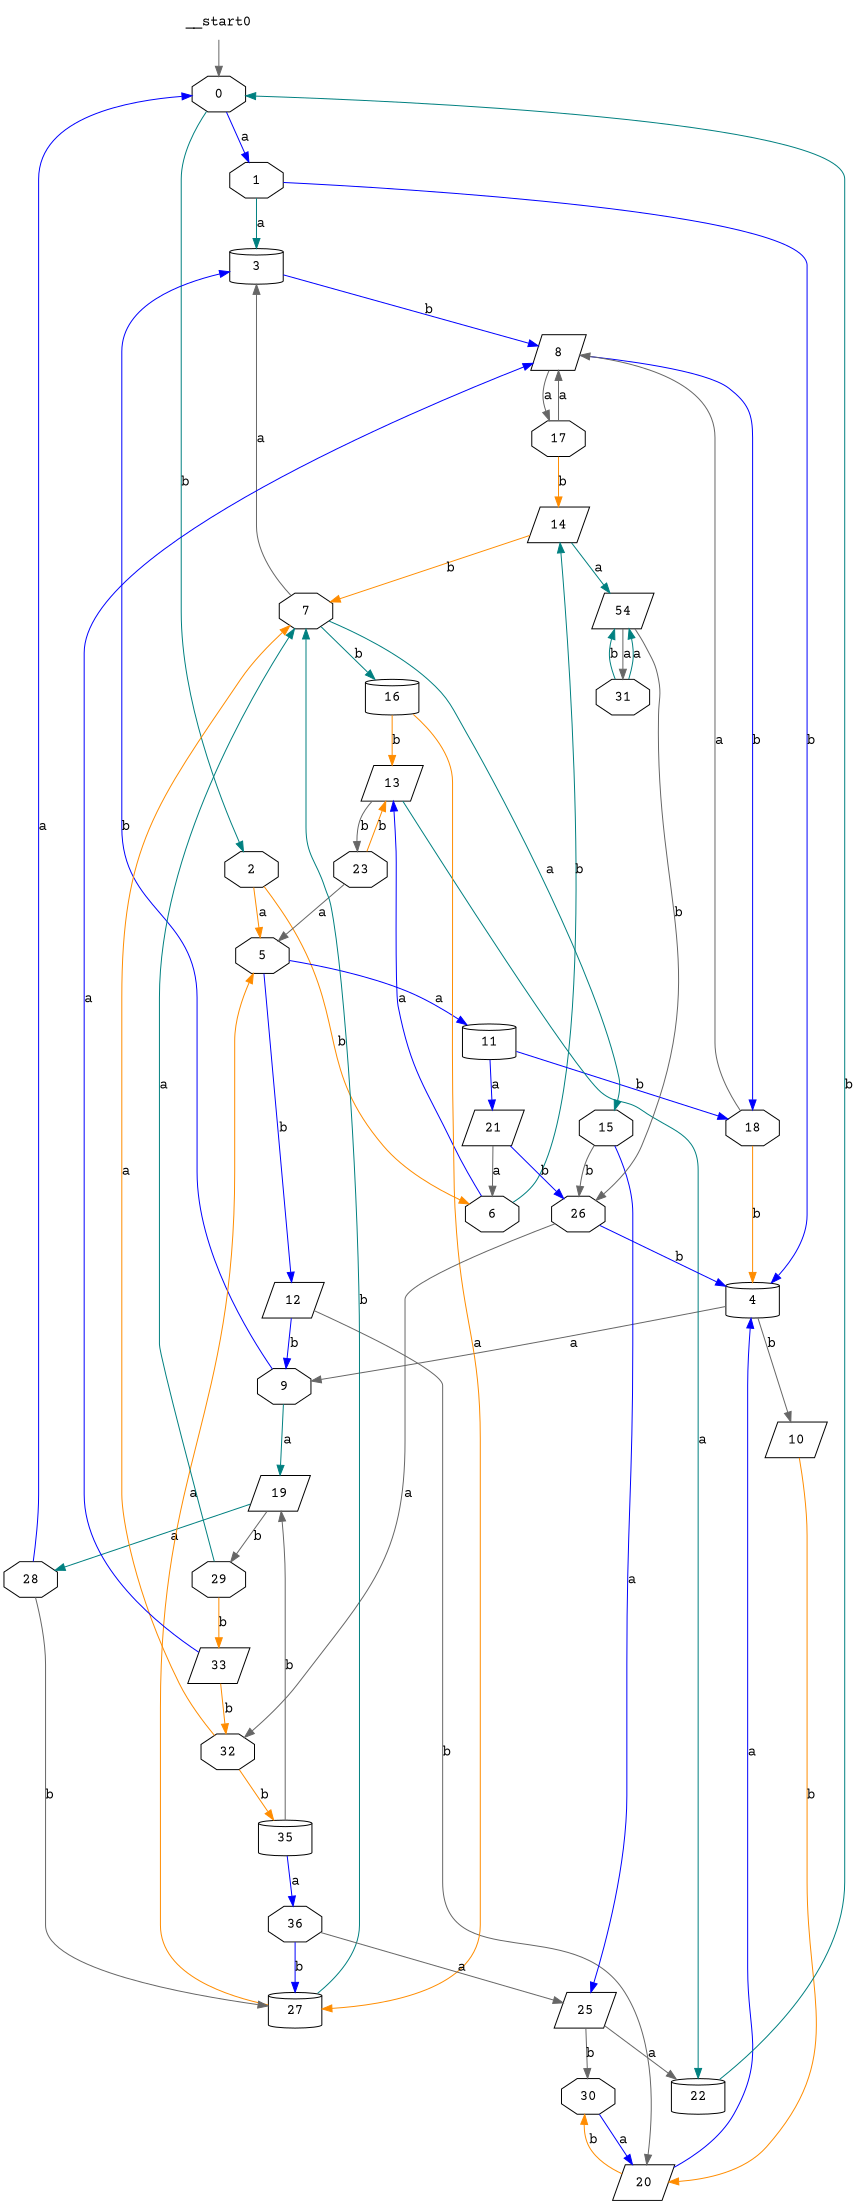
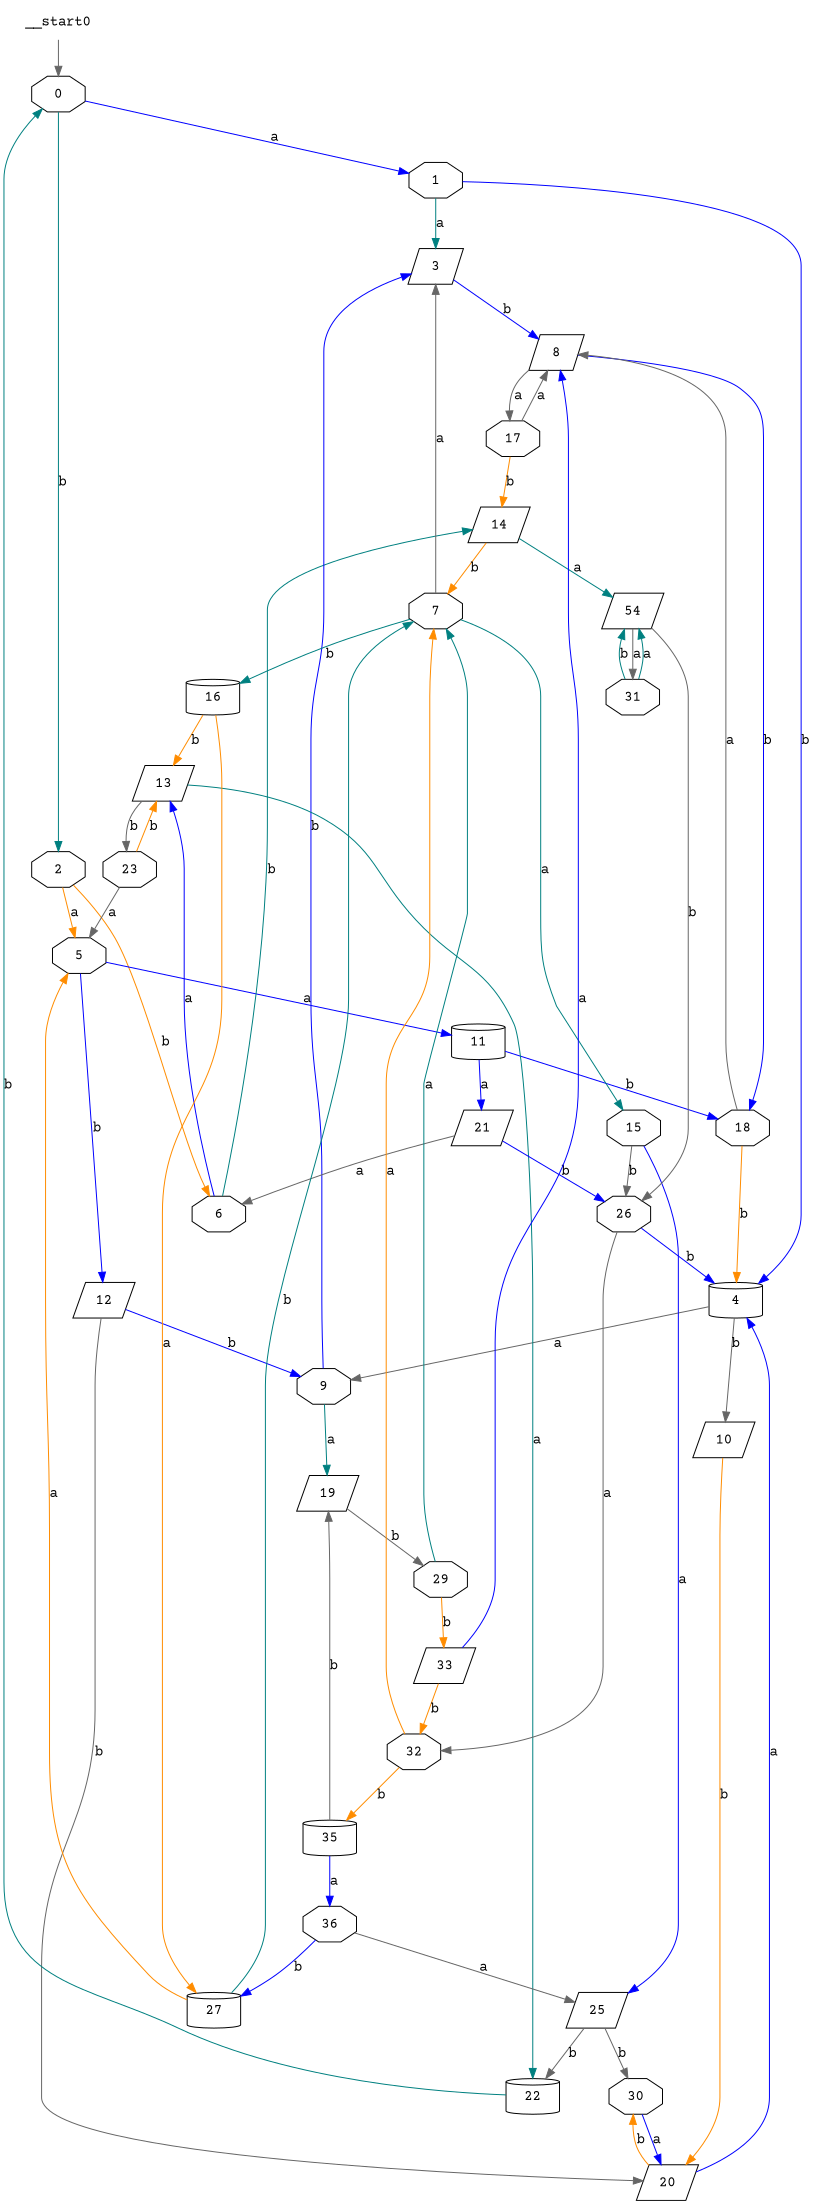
  digraph {
    fontname="Courier Prime"
    node [fontname="Courier Prime" shape=octagon]
    edge [color=gray40 fontname="Courier Prime"]
    __start0 [shape=none]
    0
    1
    2
-   3 [shape=cylinder]
+   3 [shape=parallelogram]
    4 [shape=cylinder]
    5
    6
    8 [shape=parallelogram]
    9
    10 [shape=parallelogram]
    11 [shape=cylinder]
    12 [shape=parallelogram]
    13 [shape=parallelogram]
    14 [shape=parallelogram]
    7
    15
    16 [shape=cylinder]
    17
    18
    19 [shape=parallelogram]
    20 [shape=parallelogram]
    21 [shape=parallelogram]
    22 [shape=cylinder]
    23
    n26 [label=54 shape=parallelogram]
    25 [shape=parallelogram]
    26
    27 [shape=cylinder]
-   28
    29
    30
    31
    32
    33 [shape=parallelogram]
    35 [shape=cylinder]
    36
    __start0 -> 0
    0 -> 1 [color=blue label=a]
    0 -> 2 [color=teal label=b]
    1 -> 3 [color=teal label=a]
    1 -> 4 [color=blue label=b]
    2 -> 5 [color=darkorange label=a]
    2 -> 6 [color=darkorange label=b]
    3 -> 8 [color=blue label=b]
    4 -> 9 [label=a]
    4 -> 10 [label=b]
    5 -> 11 [color=blue label=a]
    5 -> 12 [color=blue label=b]
    6 -> 13 [color=blue label=a]
    6 -> 14 [color=teal label=b]
    8 -> 17 [label=a]
    8 -> 18 [color=blue label=b]
    9 -> 3 [color=blue label=b]
    9 -> 19 [color=teal label=a]
    10 -> 20 [color=darkorange label=b]
    11 -> 18 [color=blue label=b]
    11 -> 21 [color=blue label=a]
    12 -> 9 [color=blue label=b]
    12 -> 20 [label=b]
    13 -> 22 [color=teal label=a]
    13 -> 23 [label=b]
    14 -> 7 [color=darkorange label=b]
    14 -> n26 [color=teal label=a]
    7 -> 3 [label=a]
    7 -> 15 [color=teal label=a]
    7 -> 16 [color=teal label=b]
    15 -> 25 [color=blue label=a]
    15 -> 26 [label=b]
    16 -> 13 [color=darkorange label=b]
    16 -> 27 [color=darkorange label=a]
    17 -> 8 [label=a]
    17 -> 14 [color=darkorange label=b]
    18 -> 4 [color=darkorange label=b]
    18 -> 8 [label=a]
-   19 -> 28 [color=teal label=a]
    19 -> 29 [label=b]
    20 -> 4 [color=blue label=a]
    20 -> 30 [color=darkorange label=b]
    21 -> 6 [label=a]
    21 -> 26 [color=blue label=b]
    22 -> 0 [color=teal label=b]
    23 -> 5 [label=a]
    23 -> 13 [color=darkorange label=b]
    n26 -> 26 [label=b]
    n26 -> 31 [label=a]
-   25 -> 22 [label=a]
+   25 -> 22 [label=b]
    25 -> 30 [label=b]
    26 -> 4 [color=blue label=b]
    26 -> 32 [label=a]
    27 -> 5 [color=darkorange label=a]
    27 -> 7 [color=teal label=b]
-   28 -> 0 [color=blue label=a]
-   28 -> 27 [label=b]
    29 -> 7 [color=teal label=a]
    29 -> 33 [color=darkorange label=b]
    30 -> 20 [color=blue label=a]
    31 -> n26 [color=teal label=a]
    31 -> n26 [color=teal label=b]
    32 -> 7 [color=darkorange label=a]
    32 -> 35 [color=darkorange label=b]
    33 -> 8 [color=blue label=a]
    33 -> 32 [color=darkorange label=b]
    35 -> 19 [label=b]
    35 -> 36 [color=blue label=a]
    36 -> 25 [label=a]
    36 -> 27 [color=blue label=b]
  }
